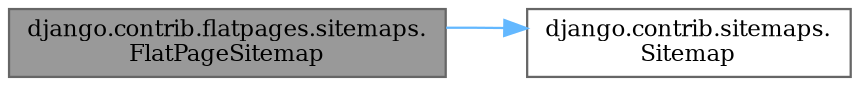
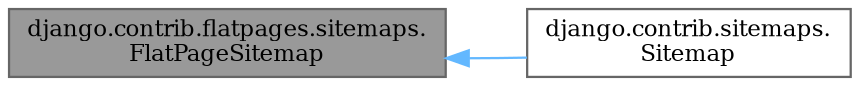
  digraph {
    rankdir=LR
    fontname="DejaVu Serif"
    node [color=gray40 fontname="DejaVu Serif" fontsize=10 shape=box style=filled]
    n1 [fillcolor=grey60 fontcolor=black height=0.2 label="django.contrib.flatpages.sitemaps.\lFlatPageSitemap" width=0.4]
    n2 [fillcolor=white height=0.2 label="django.contrib.sitemaps.\lSitemap" width=0.4]
-   n2 -> n1 [color=steelblue1 dir=back fontname="DejaVu Serif" fontsize=10 labelfontname=Helvetica labelfontsize=10 style=solid]
+   n1 -> n2 [color=steelblue1 dir=back fontname="DejaVu Serif" fontsize=10 labelfontname=Helvetica labelfontsize=10 style=solid]
  }
